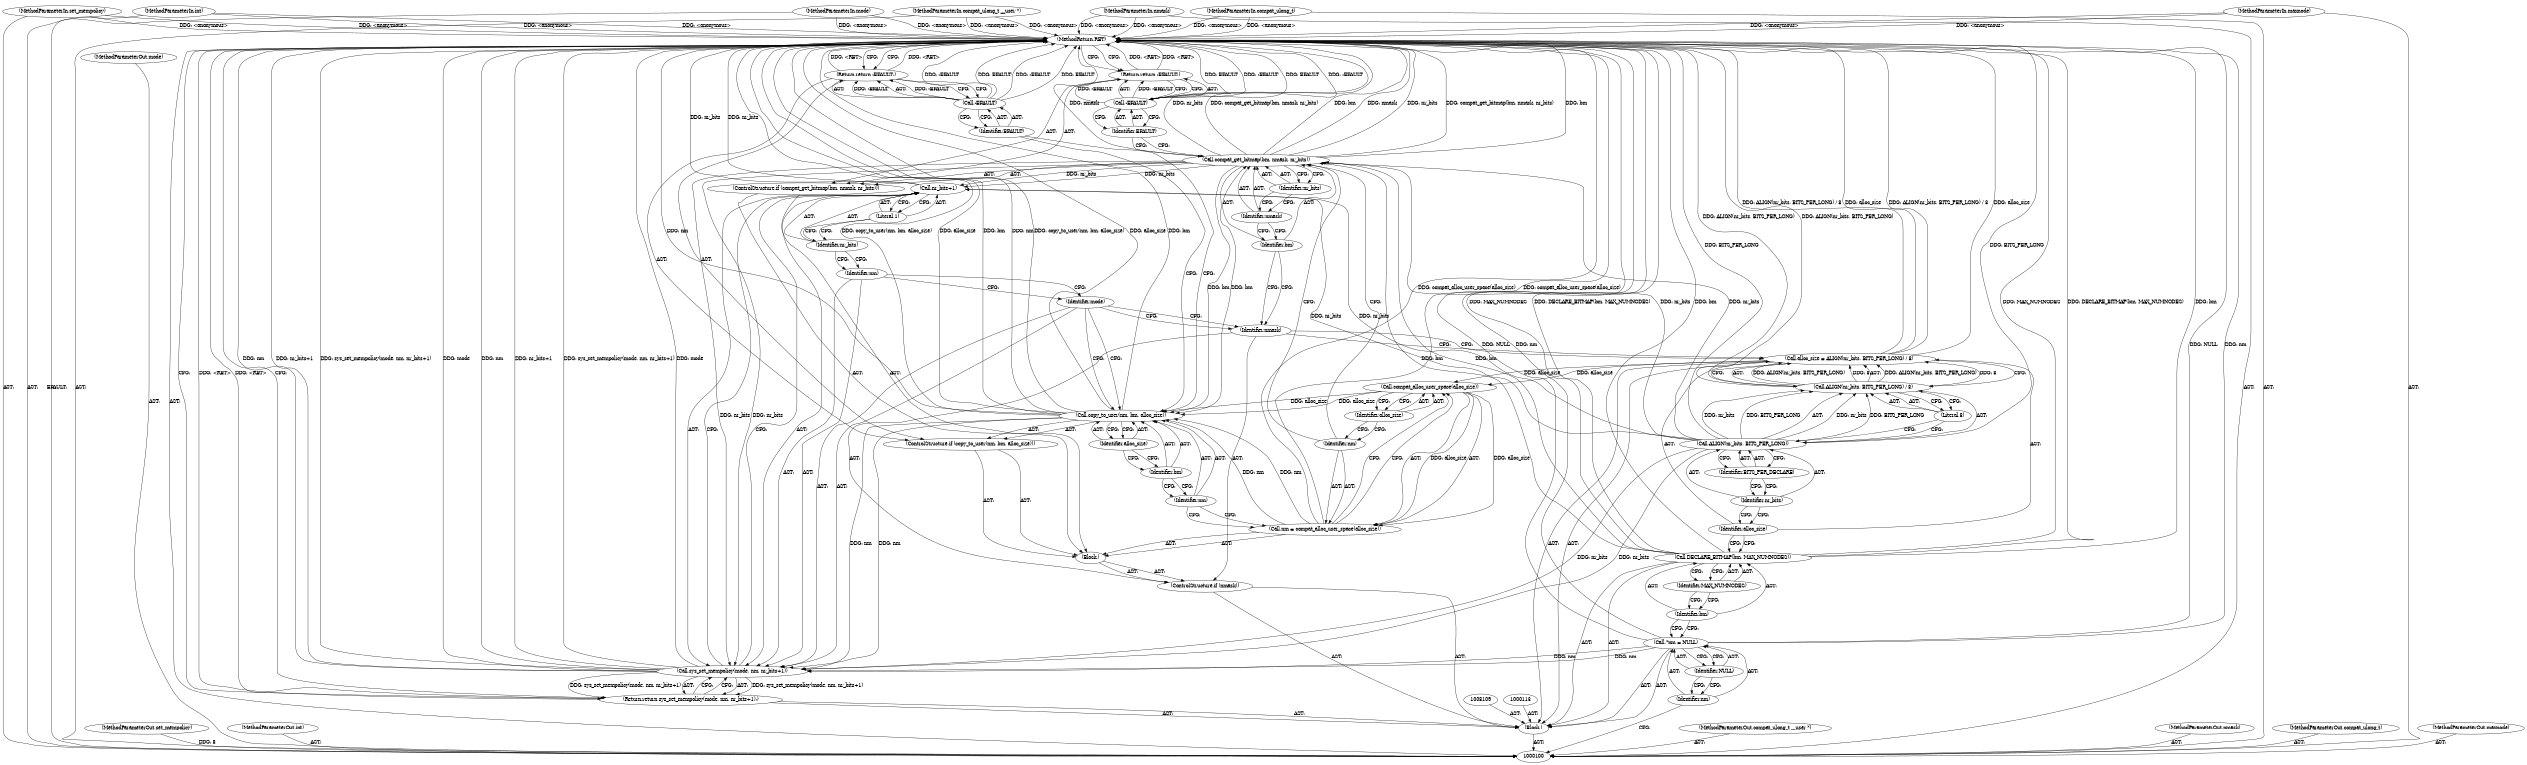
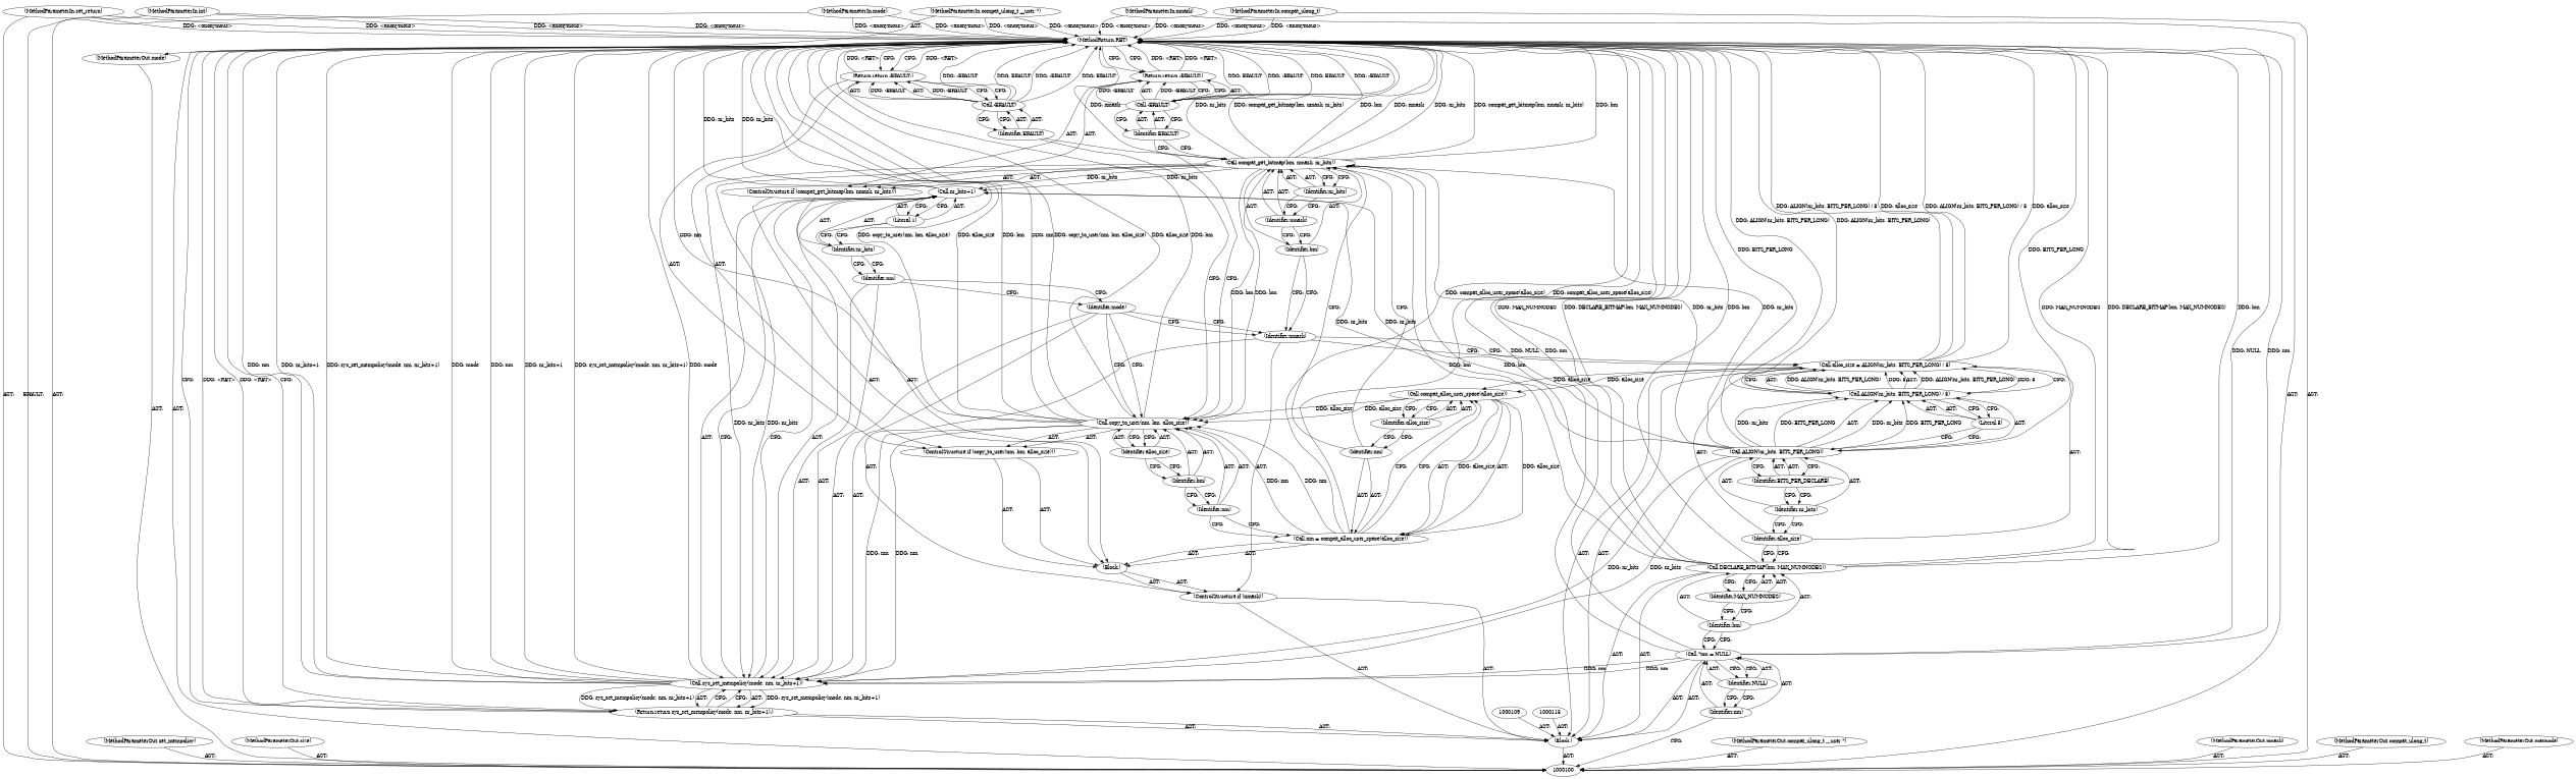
  digraph {
    fontname="DejaVu Serif"
    node [fontname="DejaVu Serif"]
    edge [fontname="DejaVu Serif"]
    n1 [label="(MethodReturn,RET)"]
    n2 [label="(Return,return -EFAULT;)"]
    n3 [label="(Return,return -EFAULT;)"]
    n4 [label="(Return,return sys_set_mempolicy(mode, nm, nr_bits+1);)"]
    1000100
    n6 [label="(ControlStructure,if (compat_get_bitmap(bm, nmask, nr_bits)))"]
    n7 [label="(Call,-EFAULT)"]
    n8 [label="(ControlStructure,if (copy_to_user(nm, bm, alloc_size)))"]
    n9 [label="(Call,-EFAULT)"]
    n10 [label="(Block,)"]
    n11 [label="(Call,sys_set_mempolicy(mode, nm, nr_bits+1))"]
-   n12 [label="(MethodParameterIn,set_mempolicy)"]
+   n12 [label="(MethodParameterIn,set_return)"]
    n13 [label="(MethodParameterOut,set_mempolicy)"]
    n14 [label="(MethodParameterIn,int)"]
-   n15 [label="(MethodParameterOut,int)"]
+   n15 [label="(MethodParameterOut,size)"]
    n16 [label="(MethodParameterIn,mode)"]
    n17 [label="(MethodParameterOut,mode)"]
    n18 [label="(MethodParameterIn,compat_ulong_t __user *)"]
    n19 [label="(MethodParameterOut,compat_ulong_t __user *)"]
    n20 [label="(MethodParameterIn,nmask)"]
    n21 [label="(MethodParameterOut,nmask)"]
    n22 [label="(Block,)"]
    n23 [label="(ControlStructure,if (nmask))"]
    n24 [label="(Identifier,nmask)"]
    n25 [label="(Call,alloc_size = ALIGN(nr_bits, BITS_PER_LONG) / 8)"]
    n26 [label="(Call,compat_alloc_user_space(alloc_size))"]
    n27 [label="(Call,ALIGN(nr_bits, BITS_PER_LONG) / 8)"]
    n28 [label="(Identifier,bm)"]
    n29 [label="(Call,compat_get_bitmap(bm, nmask, nr_bits))"]
    n30 [label="(Identifier,nr_bits)"]
    n31 [label="(Call,copy_to_user(nm, bm, alloc_size))"]
    n32 [label="(Call,nr_bits+1)"]
    n33 [label="(Identifier,nmask)"]
    n34 [label="(Identifier,alloc_size)"]
    n35 [label="(Literal,1)"]
    n36 [label="(Identifier,EFAULT)"]
    n37 [label="(Call,nm = compat_alloc_user_space(alloc_size))"]
    n38 [label="(Identifier,alloc_size)"]
    n39 [label="(Identifier,nm)"]
    n40 [label="(Identifier,nm)"]
    n41 [label="(Identifier,bm)"]
    n42 [label="(Identifier,EFAULT)"]
    n43 [label="(Identifier,mode)"]
    n44 [label="(Identifier,nm)"]
    n45 [label="(Identifier,nr_bits)"]
    n46 [label="(MethodParameterIn,compat_ulong_t)"]
    n47 [label="(MethodParameterOut,compat_ulong_t)"]
-   n48 [label="(MethodParameterIn,maxnode)"]
    n49 [label="(MethodParameterOut,maxnode)"]
    n50 [label="(Call,*nm = NULL)"]
    n51 [label="(Identifier,NULL)"]
    n52 [label="(Identifier,nm)"]
    n53 [label="(Identifier,bm)"]
    n54 [label="(Call,DECLARE_BITMAP(bm, MAX_NUMNODES))"]
    n55 [label="(Identifier,MAX_NUMNODES)"]
    n56 [label="(Literal,8)"]
    n57 [label="(Call,ALIGN(nr_bits, BITS_PER_LONG))"]
    n58 [label="(Identifier,BITS_PER_DECLARE)"]
    n59 [label="(Identifier,nr_bits)"]
    n60 [label="(Identifier,alloc_size)"]
-   1000109 [label=1008109]
+   1000109
    1000113
    n1 -> n2 [label="CFG: "]
    n1 -> n2 [label="CFG: "]
    n1 -> n3 [label="CFG: "]
    n1 -> n3 [label="CFG: "]
    n1 -> n4 [label="CFG: "]
    n1 -> n4 [label="CFG: "]
    n1 -> 1000100 [label="AST: "]
    n2 -> n1 [label="DDG: <RET>"]
    n2 -> n1 [label="DDG: <RET>"]
    n2 -> n6 [label="AST: "]
    n2 -> n6 [label="AST: "]
    n2 -> n7 [label="CFG: "]
    n2 -> n7 [label="CFG: "]
    n3 -> n1 [label="DDG: <RET>"]
    n3 -> n1 [label="DDG: <RET>"]
    n3 -> n8 [label="AST: "]
    n3 -> n8 [label="AST: "]
    n3 -> n9 [label="CFG: "]
    n3 -> n9 [label="CFG: "]
    n4 -> n1 [label="DDG: <RET>"]
    n4 -> n1 [label="DDG: <RET>"]
    n4 -> n10 [label="AST: "]
    n4 -> n10 [label="AST: "]
    n4 -> n11 [label="CFG: "]
    n4 -> n11 [label="CFG: "]
    n6 -> n22 [label="AST: "]
    n6 -> n22 [label="AST: "]
    n7 -> n1 [label="DDG: -EFAULT"]
    n7 -> n1 [label="DDG: EFAULT"]
    n7 -> n1 [label="DDG: -EFAULT"]
    n7 -> n1 [label="DDG: EFAULT"]
    n7 -> n2 [label="AST: "]
    n7 -> n2 [label="DDG: -EFAULT"]
    n7 -> n2 [label="AST: "]
    n7 -> n2 [label="DDG: -EFAULT"]
    n7 -> n36 [label="CFG: "]
    n7 -> n36 [label="CFG: "]
    n8 -> n22 [label="AST: "]
    n8 -> n22 [label="AST: "]
    n9 -> n1 [label="DDG: -EFAULT"]
    n9 -> n1 [label="DDG: EFAULT"]
    n9 -> n1 [label="DDG: -EFAULT"]
    n9 -> n1 [label="DDG: EFAULT"]
    n9 -> n3 [label="AST: "]
    n9 -> n3 [label="DDG: -EFAULT"]
    n9 -> n3 [label="AST: "]
    n9 -> n3 [label="DDG: -EFAULT"]
    n9 -> n42 [label="CFG: "]
    n9 -> n42 [label="CFG: "]
    n10 -> 1000100 [label="AST: "]
    n11 -> n1 [label="DDG: nr_bits+1"]
    n11 -> n1 [label="DDG: sys_set_mempolicy(mode, nm, nr_bits+1)"]
    n11 -> n1 [label="DDG: mode"]
    n11 -> n1 [label="DDG: nm"]
    n11 -> n1 [label="DDG: nr_bits+1"]
    n11 -> n1 [label="DDG: sys_set_mempolicy(mode, nm, nr_bits+1)"]
    n11 -> n1 [label="DDG: mode"]
    n11 -> n1 [label="DDG: nm"]
    n11 -> n4 [label="AST: "]
    n11 -> n4 [label="DDG: sys_set_mempolicy(mode, nm, nr_bits+1)"]
    n11 -> n4 [label="AST: "]
    n11 -> n4 [label="DDG: sys_set_mempolicy(mode, nm, nr_bits+1)"]
    n11 -> n32 [label="CFG: "]
    n11 -> n32 [label="CFG: "]
    n12 -> n1 [label="DDG: <anonymous>"]
    n12 -> n1 [label="DDG: <anonymous>"]
    n12 -> 1000100 [label="AST: "]
-   n13 -> 1000100 [label="DDG: 8"]
+   n13 -> 1000100 [label="AST: "]
    n14 -> n1 [label="DDG: <anonymous>"]
    n14 -> n1 [label="DDG: <anonymous>"]
-   n14 -> 1000100 [label="AST: "]
+   n14 -> 1000100 [label="EFAULT: "]
    n15 -> 1000100 [label="AST: "]
    n16 -> n1 [label="DDG: <anonymous>"]
    n16 -> n1 [label="DDG: <anonymous>"]
-   n16 -> 1000100 [label="EFAULT: "]
+   n16 -> 1000100 [label="AST: "]
    n17 -> 1000100 [label="AST: "]
    n18 -> n1 [label="DDG: <anonymous>"]
    n18 -> n1 [label="DDG: <anonymous>"]
-   n18 -> 1000100 [label="AST: "]
+   n18 -> n17 [label="AST: "]
    n19 -> 1000100 [label="AST: "]
    n20 -> n1 [label="DDG: <anonymous>"]
    n20 -> n1 [label="DDG: <anonymous>"]
    n20 -> 1000100 [label="AST: "]
    n21 -> 1000100 [label="AST: "]
    n22 -> n23 [label="AST: "]
    n22 -> n23 [label="AST: "]
    n23 -> n10 [label="AST: "]
    n23 -> n10 [label="AST: "]
    n24 -> n23 [label="AST: "]
    n24 -> n23 [label="AST: "]
    n24 -> n25 [label="CFG: "]
    n24 -> n25 [label="CFG: "]
    n25 -> n1 [label="DDG: alloc_size"]
    n25 -> n1 [label="DDG: ALIGN(nr_bits, BITS_PER_LONG) / 8"]
    n25 -> n1 [label="DDG: alloc_size"]
    n25 -> n1 [label="DDG: ALIGN(nr_bits, BITS_PER_LONG) / 8"]
    n25 -> n10 [label="AST: "]
    n25 -> n10 [label="AST: "]
    n25 -> n26 [label="DDG: alloc_size"]
    n25 -> n26 [label="DDG: alloc_size"]
    n25 -> n27 [label="CFG: "]
    n25 -> n27 [label="CFG: "]
    n26 -> n31 [label="DDG: alloc_size"]
    n26 -> n31 [label="DDG: alloc_size"]
    n26 -> n37 [label="AST: "]
    n26 -> n37 [label="DDG: alloc_size"]
    n26 -> n37 [label="AST: "]
    n26 -> n37 [label="DDG: alloc_size"]
    n26 -> n38 [label="CFG: "]
    n26 -> n38 [label="CFG: "]
    n27 -> n1 [label="DDG: ALIGN(nr_bits, BITS_PER_LONG)"]
    n27 -> n1 [label="DDG: ALIGN(nr_bits, BITS_PER_LONG)"]
    n27 -> n25 [label="AST: "]
    n27 -> n25 [label="DDG: ALIGN(nr_bits, BITS_PER_LONG)"]
    n27 -> n25 [label="DDG: 8"]
    n27 -> n25 [label="AST: "]
    n27 -> n25 [label="DDG: ALIGN(nr_bits, BITS_PER_LONG)"]
    n27 -> n25 [label="DDG: 8"]
    n27 -> n56 [label="CFG: "]
    n27 -> n56 [label="CFG: "]
    n28 -> n24 [label="CFG: "]
    n28 -> n24 [label="CFG: "]
    n28 -> n29 [label="AST: "]
    n28 -> n29 [label="AST: "]
    n29 -> n1 [label="DDG: bm"]
    n29 -> n1 [label="DDG: nmask"]
    n29 -> n1 [label="DDG: nr_bits"]
    n29 -> n1 [label="DDG: compat_get_bitmap(bm, nmask, nr_bits)"]
    n29 -> n1 [label="DDG: bm"]
    n29 -> n1 [label="DDG: nmask"]
    n29 -> n1 [label="DDG: nr_bits"]
    n29 -> n1 [label="DDG: compat_get_bitmap(bm, nmask, nr_bits)"]
    n29 -> n6 [label="AST: "]
    n29 -> n6 [label="AST: "]
    n29 -> n11 [label="DDG: nr_bits"]
    n29 -> n11 [label="DDG: nr_bits"]
    n29 -> n30 [label="CFG: "]
    n29 -> n30 [label="CFG: "]
    n29 -> n31 [label="DDG: bm"]
    n29 -> n31 [label="DDG: bm"]
    n29 -> n32 [label="DDG: nr_bits"]
    n29 -> n32 [label="DDG: nr_bits"]
    n30 -> n29 [label="AST: "]
    n30 -> n29 [label="AST: "]
    n30 -> n33 [label="CFG: "]
    n30 -> n33 [label="CFG: "]
    n31 -> n1 [label="DDG: nm"]
    n31 -> n1 [label="DDG: copy_to_user(nm, bm, alloc_size)"]
    n31 -> n1 [label="DDG: alloc_size"]
    n31 -> n1 [label="DDG: bm"]
    n31 -> n1 [label="DDG: nm"]
    n31 -> n1 [label="DDG: copy_to_user(nm, bm, alloc_size)"]
    n31 -> n1 [label="DDG: alloc_size"]
    n31 -> n1 [label="DDG: bm"]
    n31 -> n8 [label="AST: "]
    n31 -> n8 [label="AST: "]
    n31 -> n11 [label="DDG: nm"]
    n31 -> n11 [label="DDG: nm"]
    n31 -> n34 [label="CFG: "]
    n31 -> n34 [label="CFG: "]
    n32 -> n1 [label="DDG: nr_bits"]
    n32 -> n1 [label="DDG: nr_bits"]
    n32 -> n11 [label="AST: "]
    n32 -> n11 [label="AST: "]
    n32 -> n35 [label="CFG: "]
    n32 -> n35 [label="CFG: "]
    n33 -> n28 [label="CFG: "]
    n33 -> n28 [label="CFG: "]
    n33 -> n29 [label="AST: "]
    n33 -> n29 [label="AST: "]
    n34 -> n31 [label="AST: "]
    n34 -> n31 [label="AST: "]
    n34 -> n41 [label="CFG: "]
    n34 -> n41 [label="CFG: "]
    n35 -> n32 [label="AST: "]
    n35 -> n32 [label="AST: "]
    n35 -> n45 [label="CFG: "]
    n35 -> n45 [label="CFG: "]
    n36 -> n7 [label="AST: "]
    n36 -> n7 [label="AST: "]
    n36 -> n29 [label="CFG: "]
    n36 -> n29 [label="CFG: "]
    n37 -> n1 [label="DDG: compat_alloc_user_space(alloc_size)"]
    n37 -> n1 [label="DDG: compat_alloc_user_space(alloc_size)"]
    n37 -> n22 [label="AST: "]
    n37 -> n22 [label="AST: "]
    n37 -> n26 [label="CFG: "]
    n37 -> n26 [label="CFG: "]
    n37 -> n31 [label="DDG: nm"]
    n37 -> n31 [label="DDG: nm"]
    n38 -> n26 [label="AST: "]
    n38 -> n26 [label="AST: "]
    n38 -> n39 [label="CFG: "]
    n38 -> n39 [label="CFG: "]
    n39 -> n29 [label="CFG: "]
    n39 -> n29 [label="CFG: "]
    n39 -> n37 [label="AST: "]
    n39 -> n37 [label="AST: "]
    n40 -> n31 [label="AST: "]
    n40 -> n31 [label="AST: "]
    n40 -> n37 [label="CFG: "]
    n40 -> n37 [label="CFG: "]
    n41 -> n31 [label="AST: "]
    n41 -> n31 [label="AST: "]
    n41 -> n40 [label="CFG: "]
    n41 -> n40 [label="CFG: "]
    n42 -> n9 [label="AST: "]
    n42 -> n9 [label="AST: "]
    n42 -> n31 [label="CFG: "]
    n42 -> n31 [label="CFG: "]
    n43 -> n11 [label="AST: "]
    n43 -> n11 [label="AST: "]
    n43 -> n24 [label="CFG: "]
    n43 -> n24 [label="CFG: "]
    n43 -> n31 [label="CFG: "]
    n43 -> n31 [label="CFG: "]
    n44 -> n11 [label="AST: "]
    n44 -> n11 [label="AST: "]
    n44 -> n43 [label="CFG: "]
    n44 -> n43 [label="CFG: "]
    n45 -> n32 [label="AST: "]
    n45 -> n32 [label="AST: "]
    n45 -> n44 [label="CFG: "]
    n45 -> n44 [label="CFG: "]
    n46 -> n1 [label="DDG: <anonymous>"]
    n46 -> n1 [label="DDG: <anonymous>"]
    n46 -> 1000100 [label="AST: "]
    n47 -> 1000100 [label="AST: "]
-   n48 -> n1 [label="DDG: <anonymous>"]
-   n48 -> n1 [label="DDG: <anonymous>"]
-   n48 -> 1000100 [label="AST: "]
    n49 -> 1000100 [label="AST: "]
    n50 -> n1 [label="DDG: NULL"]
    n50 -> n1 [label="DDG: nm"]
    n50 -> n1 [label="DDG: NULL"]
    n50 -> n1 [label="DDG: nm"]
    n50 -> n10 [label="AST: "]
    n50 -> n10 [label="AST: "]
    n50 -> n11 [label="DDG: nm"]
    n50 -> n11 [label="DDG: nm"]
    n50 -> n51 [label="CFG: "]
    n50 -> n51 [label="CFG: "]
    n51 -> n50 [label="AST: "]
    n51 -> n50 [label="AST: "]
    n51 -> n52 [label="CFG: "]
    n51 -> n52 [label="CFG: "]
    n52 -> 1000100 [label="CFG: "]
    n52 -> n50 [label="AST: "]
    n52 -> n50 [label="AST: "]
    n53 -> n50 [label="CFG: "]
    n53 -> n50 [label="CFG: "]
    n53 -> n54 [label="AST: "]
    n53 -> n54 [label="AST: "]
    n54 -> n1 [label="DDG: MAX_NUMNODES"]
    n54 -> n1 [label="DDG: DECLARE_BITMAP(bm, MAX_NUMNODES)"]
    n54 -> n1 [label="DDG: bm"]
    n54 -> n1 [label="DDG: MAX_NUMNODES"]
    n54 -> n1 [label="DDG: DECLARE_BITMAP(bm, MAX_NUMNODES)"]
    n54 -> n1 [label="DDG: bm"]
    n54 -> n10 [label="AST: "]
    n54 -> n10 [label="AST: "]
    n54 -> n29 [label="DDG: bm"]
    n54 -> n29 [label="DDG: bm"]
    n54 -> n55 [label="CFG: "]
    n54 -> n55 [label="CFG: "]
    n55 -> n53 [label="CFG: "]
    n55 -> n53 [label="CFG: "]
    n55 -> n54 [label="AST: "]
    n55 -> n54 [label="AST: "]
    n56 -> n27 [label="AST: "]
    n56 -> n27 [label="AST: "]
    n56 -> n57 [label="CFG: "]
    n56 -> n57 [label="CFG: "]
    n57 -> n1 [label="DDG: BITS_PER_LONG"]
    n57 -> n1 [label="DDG: BITS_PER_LONG"]
    n57 -> n11 [label="DDG: nr_bits"]
    n57 -> n11 [label="DDG: nr_bits"]
    n57 -> n27 [label="AST: "]
    n57 -> n27 [label="DDG: nr_bits"]
    n57 -> n27 [label="DDG: BITS_PER_LONG"]
    n57 -> n27 [label="AST: "]
    n57 -> n27 [label="DDG: nr_bits"]
    n57 -> n27 [label="DDG: BITS_PER_LONG"]
    n57 -> n29 [label="DDG: nr_bits"]
    n57 -> n29 [label="DDG: nr_bits"]
    n57 -> n32 [label="DDG: nr_bits"]
    n57 -> n32 [label="DDG: nr_bits"]
    n57 -> n58 [label="CFG: "]
    n57 -> n58 [label="CFG: "]
    n58 -> n57 [label="AST: "]
    n58 -> n57 [label="AST: "]
    n58 -> n59 [label="CFG: "]
    n58 -> n59 [label="CFG: "]
    n59 -> n57 [label="AST: "]
    n59 -> n57 [label="AST: "]
    n59 -> n60 [label="CFG: "]
    n59 -> n60 [label="CFG: "]
    n60 -> n25 [label="AST: "]
    n60 -> n25 [label="AST: "]
    n60 -> n54 [label="CFG: "]
    n60 -> n54 [label="CFG: "]
    1000109 -> n10 [label="AST: "]
    1000113 -> n10 [label="AST: "]
  }
